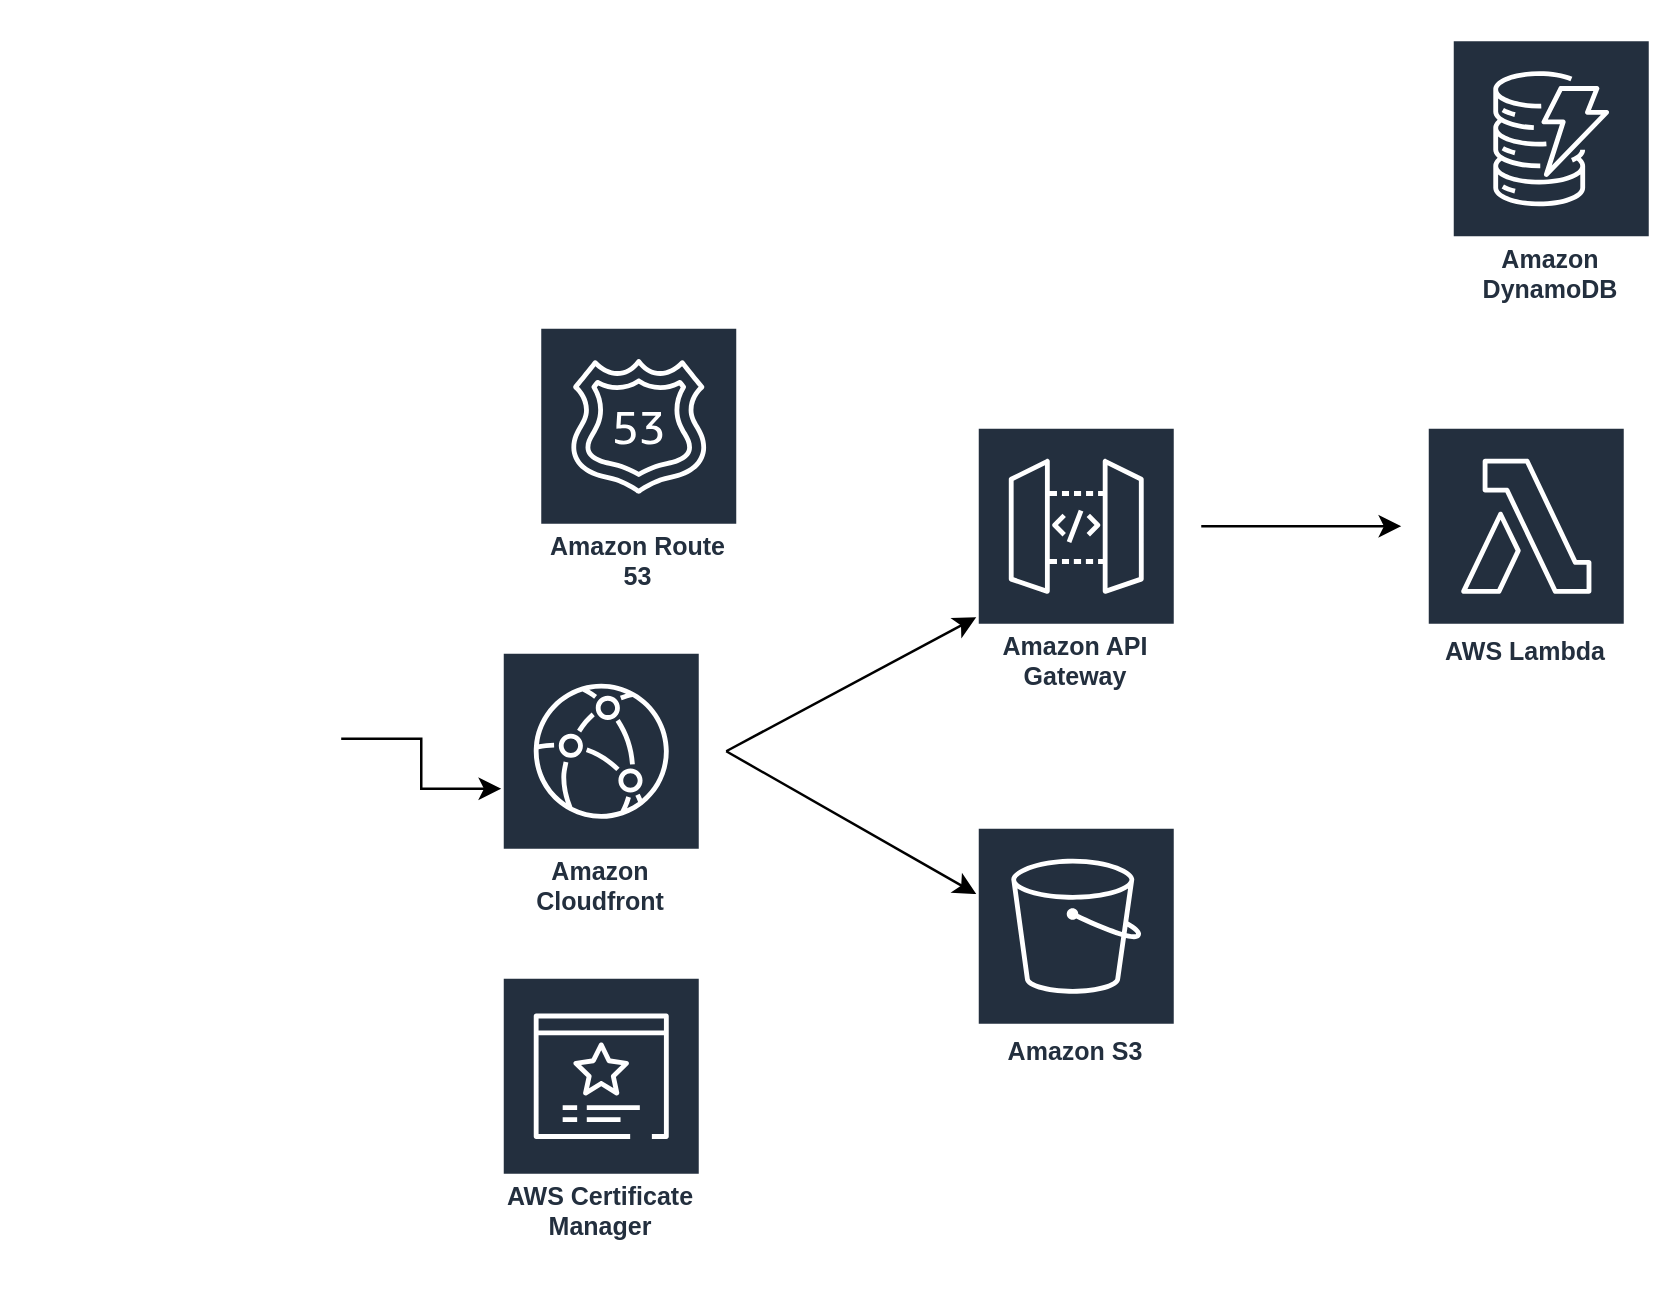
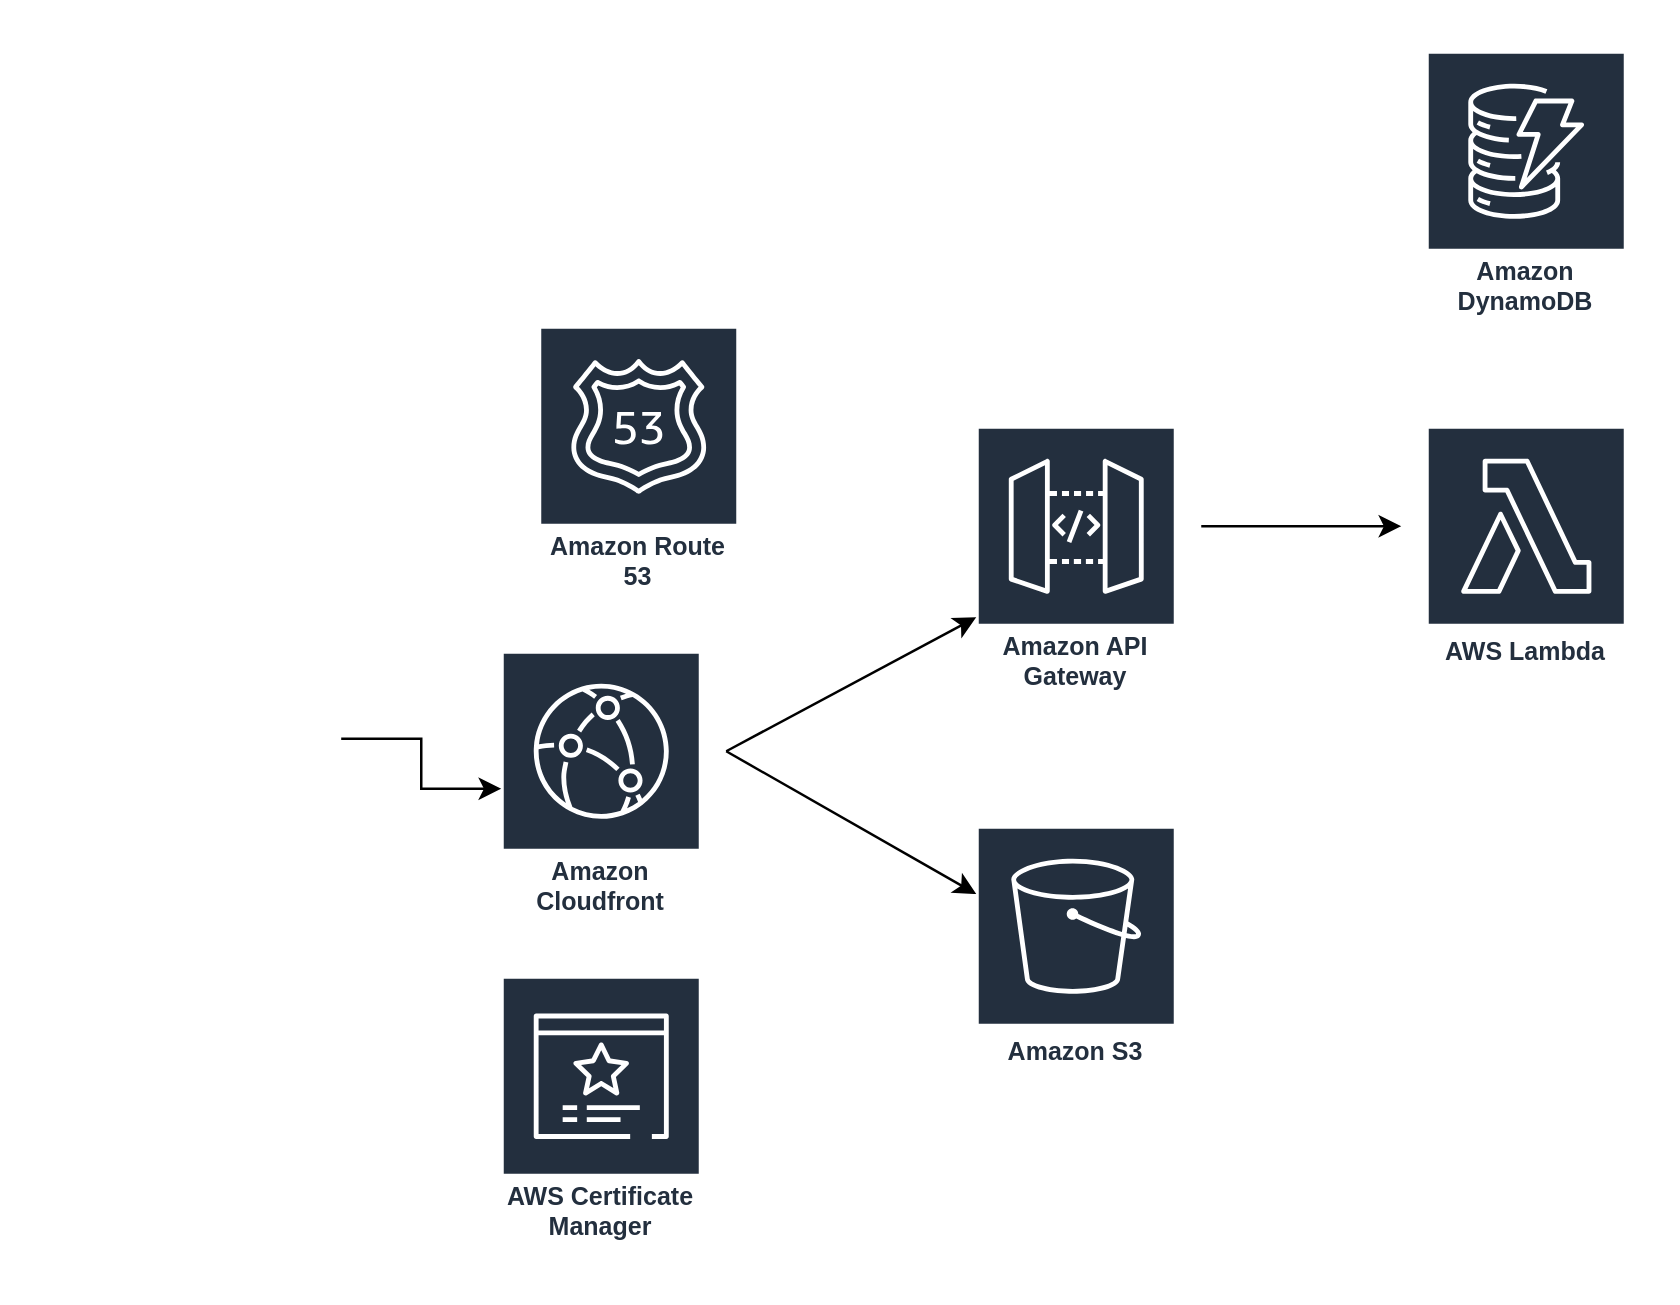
  <mxCell id="0" />
  <mxCell id="1" parent="0" />
  <mxCell id="2" value="Amazon Cloudfront" style="sketch=0;outlineConnect=0;fontColor=#232F3E;gradientColor=none;strokeColor=#ffffff;fillColor=#232F3E;dashed=0;verticalLabelPosition=middle;verticalAlign=bottom;align=center;html=1;whiteSpace=wrap;fontSize=10;fontStyle=1;spacing=3;shape=mxgraph.aws4.productIcon;prIcon=mxgraph.aws4.cloudfront;" vertex="1" parent="1"><mxGeometry x="200" y="260" width="80" height="110" as="geometry" /></mxCell>
  <mxCell id="3" value="Amazon S3" style="sketch=0;outlineConnect=0;fontColor=#232F3E;gradientColor=none;strokeColor=#ffffff;fillColor=#232F3E;dashed=0;verticalLabelPosition=middle;verticalAlign=bottom;align=center;html=1;whiteSpace=wrap;fontSize=10;fontStyle=1;spacing=3;shape=mxgraph.aws4.productIcon;prIcon=mxgraph.aws4.s3;" vertex="1" parent="1"><mxGeometry x="390" y="330" width="80" height="100" as="geometry" /></mxCell>
  <mxCell id="4" value="Amazon API Gateway" style="sketch=0;outlineConnect=0;fontColor=#232F3E;gradientColor=none;strokeColor=#ffffff;fillColor=#232F3E;dashed=0;verticalLabelPosition=middle;verticalAlign=bottom;align=center;html=1;whiteSpace=wrap;fontSize=10;fontStyle=1;spacing=3;shape=mxgraph.aws4.productIcon;prIcon=mxgraph.aws4.api_gateway;" vertex="1" parent="1"><mxGeometry x="390" y="170" width="80" height="110" as="geometry" /></mxCell>
  <mxCell id="5" value="Amazon Route 53" style="sketch=0;outlineConnect=0;fontColor=#232F3E;gradientColor=none;strokeColor=#ffffff;fillColor=#232F3E;dashed=0;verticalLabelPosition=middle;verticalAlign=bottom;align=center;html=1;whiteSpace=wrap;fontSize=10;fontStyle=1;spacing=3;shape=mxgraph.aws4.productIcon;prIcon=mxgraph.aws4.route_53;" vertex="1" parent="1"><mxGeometry x="215" y="130" width="80" height="110" as="geometry" /></mxCell>
  <mxCell id="6" value="AWS Certificate Manager" style="sketch=0;outlineConnect=0;fontColor=#232F3E;gradientColor=none;strokeColor=#ffffff;fillColor=#232F3E;dashed=0;verticalLabelPosition=middle;verticalAlign=bottom;align=center;html=1;whiteSpace=wrap;fontSize=10;fontStyle=1;spacing=3;shape=mxgraph.aws4.productIcon;prIcon=mxgraph.aws4.certificate_manager_3;" vertex="1" parent="1"><mxGeometry x="200" y="390" width="80" height="110" as="geometry" /></mxCell>
  <mxCell id="7" value="AWS Lambda" style="sketch=0;outlineConnect=0;fontColor=#232F3E;gradientColor=none;strokeColor=#ffffff;fillColor=#232F3E;dashed=0;verticalLabelPosition=middle;verticalAlign=bottom;align=center;html=1;whiteSpace=wrap;fontSize=10;fontStyle=1;spacing=3;shape=mxgraph.aws4.productIcon;prIcon=mxgraph.aws4.lambda;" vertex="1" parent="1"><mxGeometry x="570" y="170" width="80" height="100" as="geometry" /></mxCell>
- <mxCell id="8" value="Amazon DynamoDB" style="sketch=0;outlineConnect=0;fontColor=#232F3E;gradientColor=none;strokeColor=#ffffff;fillColor=#232F3E;dashed=0;verticalLabelPosition=middle;verticalAlign=bottom;align=center;html=1;whiteSpace=wrap;fontSize=10;fontStyle=1;spacing=3;shape=mxgraph.aws4.productIcon;prIcon=mxgraph.aws4.dynamodb;" vertex="1" parent="1"><mxGeometry x="580" y="15" width="80" height="110" as="geometry" /></mxCell>
+ <mxCell id="8" value="Amazon DynamoDB" style="sketch=0;outlineConnect=0;fontColor=#232F3E;gradientColor=none;strokeColor=#ffffff;fillColor=#232F3E;dashed=0;verticalLabelPosition=middle;verticalAlign=bottom;align=center;html=1;whiteSpace=wrap;fontSize=10;fontStyle=1;spacing=3;shape=mxgraph.aws4.productIcon;prIcon=mxgraph.aws4.dynamodb;" vertex="1" parent="1"><mxGeometry x="570" y="20" width="80" height="110" as="geometry" /></mxCell>
  <mxCell id="9" value="" style="edgeStyle=orthogonalEdgeStyle;rounded=0;orthogonalLoop=1;jettySize=auto;html=1;" edge="1" parent="1" source="10" target="2"><mxGeometry relative="1" as="geometry" /></mxCell>
  <mxCell id="10" value="" style="shape=image;verticalLabelPosition=bottom;labelBackgroundColor=default;verticalAlign=top;aspect=fixed;imageAspect=0;image=https://www.computerhope.com/jargon/u/user.jpg;" vertex="1" parent="1"><mxGeometry y="220" width="115.98" height="150" as="geometry" x="20" /></mxCell>
  <mxCell id="11" value="" style="endArrow=classic;html=1;rounded=0;" edge="1" parent="1" target="4"><mxGeometry width="50" height="50" relative="1" as="geometry"><mxPoint x="290" y="300" as="sourcePoint" /><mxPoint x="340" y="250" as="targetPoint" /></mxGeometry></mxCell>
  <mxCell id="12" value="" style="endArrow=classic;html=1;rounded=0;" edge="1" parent="1" target="3"><mxGeometry width="50" height="50" relative="1" as="geometry"><mxPoint x="290" y="300" as="sourcePoint" /><mxPoint x="400" y="256.429" as="targetPoint" /></mxGeometry></mxCell>
  <mxCell id="13" value="" style="endArrow=classic;html=1;rounded=0;" edge="1" parent="1"><mxGeometry width="50" height="50" relative="1" as="geometry"><mxPoint x="480" y="210" as="sourcePoint" /><mxPoint x="560" y="210" as="targetPoint" /></mxGeometry></mxCell>
